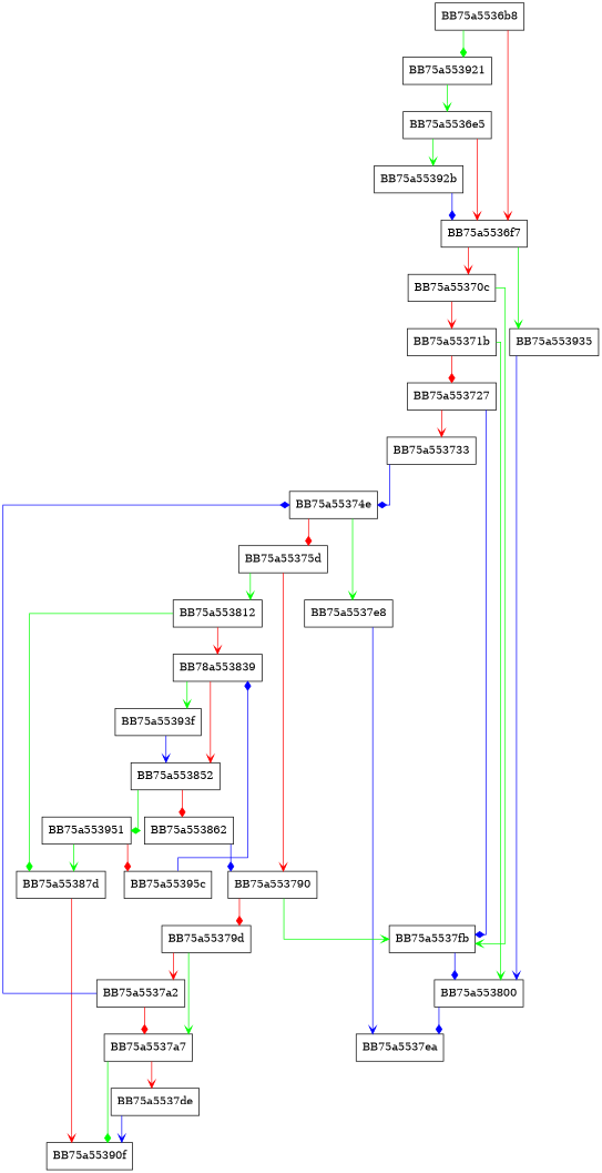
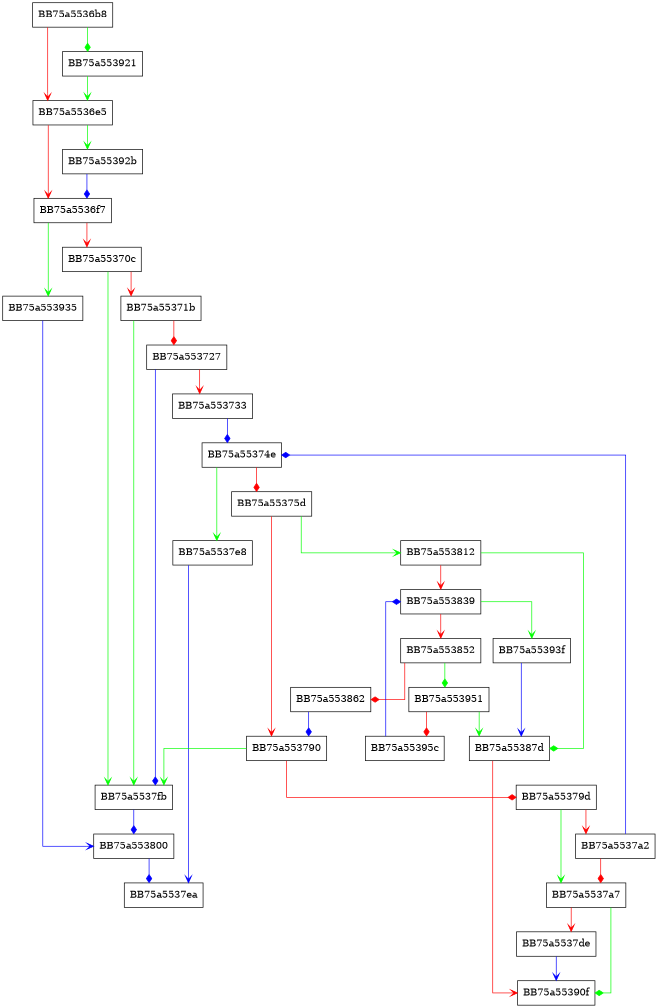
  digraph {
    splines=ortho
    node [shape=box]
    edge [arrowhead=vee color=red]
    BB75a5536b8
    BB75a553921
    BB75a5536e5
    BB75a55392b
    BB75a5536f7
    BB75a553935
    BB75a55370c
    BB75a553800
    BB75a5537fb
    BB75a55371b
    BB75a5537ea
    BB75a553727
    BB75a553733
    BB75a55374e
    BB75a5537e8
    BB75a55375d
    BB75a553812
    BB75a553790
    BB75a55387d
-   BB75a553839 [label=BB78a553839]
+   BB75a553839
    BB75a55379d
    BB75a55390f
    BB75a55393f
    BB75a553852
    BB75a5537a7
    BB75a5537a2
    BB75a5537de
    BB75a553951
    BB75a553862
    BB75a55395c
    BB75a5536b8 -> BB75a553921 [arrowhead=diamond color=green]
-   BB75a5536b8 -> BB75a5536f7
+   BB75a5536b8 -> BB75a5536e5
    BB75a553921 -> BB75a5536e5 [color=green]
    BB75a5536e5 -> BB75a55392b [color=green]
    BB75a5536e5 -> BB75a5536f7
    BB75a55392b -> BB75a5536f7 [arrowhead=diamond color=blue]
    BB75a5536f7 -> BB75a553935 [color=green]
    BB75a5536f7 -> BB75a55370c
    BB75a553935 -> BB75a553800 [color=blue]
    BB75a55370c -> BB75a5537fb [color=green]
    BB75a55370c -> BB75a55371b
    BB75a553800 -> BB75a5537ea [arrowhead=diamond color=blue]
    BB75a5537fb -> BB75a553800 [arrowhead=diamond color=blue]
-   BB75a55371b -> BB75a553800 [color=green]
+   BB75a55371b -> BB75a5537fb [color=green]
    BB75a55371b -> BB75a553727 [arrowhead=diamond]
    BB75a553727 -> BB75a5537fb [arrowhead=diamond color=blue]
    BB75a553727 -> BB75a553733
    BB75a553733 -> BB75a55374e [arrowhead=diamond color=blue]
    BB75a55374e -> BB75a5537e8 [color=green]
    BB75a55374e -> BB75a55375d [arrowhead=diamond]
    BB75a5537e8 -> BB75a5537ea [color=blue]
    BB75a55375d -> BB75a553812 [color=green]
    BB75a55375d -> BB75a553790
    BB75a553812 -> BB75a55387d [arrowhead=diamond color=green]
    BB75a553812 -> BB75a553839
    BB75a553790 -> BB75a5537fb [color=green]
    BB75a553790 -> BB75a55379d [arrowhead=diamond]
    BB75a55387d -> BB75a55390f
    BB75a553839 -> BB75a55393f [color=green]
    BB75a553839 -> BB75a553852
    BB75a55379d -> BB75a5537a7 [color=green]
    BB75a55379d -> BB75a5537a2
-   BB75a55393f -> BB75a553852 [color=blue]
+   BB75a55393f -> BB75a55387d [color=blue]
    BB75a553852 -> BB75a553951 [arrowhead=diamond color=green]
    BB75a553852 -> BB75a553862 [arrowhead=diamond]
    BB75a5537a7 -> BB75a55390f [arrowhead=diamond color=green]
    BB75a5537a7 -> BB75a5537de
    BB75a5537a2 -> BB75a55374e [arrowhead=diamond color=blue]
    BB75a5537a2 -> BB75a5537a7 [arrowhead=diamond]
    BB75a5537de -> BB75a55390f [color=blue]
    BB75a553951 -> BB75a55387d [color=green]
    BB75a553951 -> BB75a55395c [arrowhead=diamond]
    BB75a553862 -> BB75a553790 [arrowhead=diamond color=blue]
    BB75a55395c -> BB75a553839 [arrowhead=diamond color=blue]
  }
